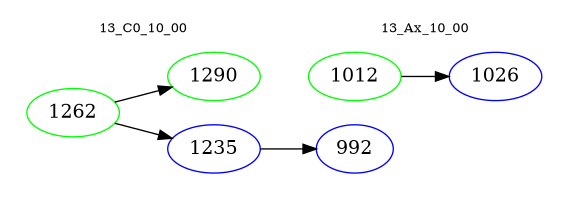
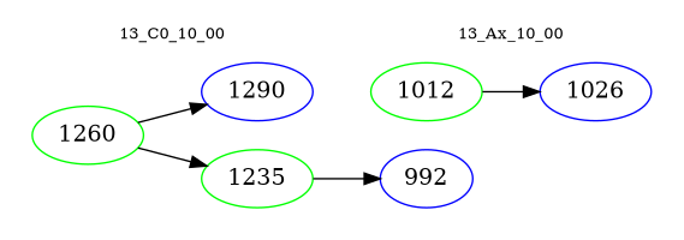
  digraph {
    rankdir=LR
    node [color=green]
    edge [color=black]
    n1 [label=1012]
    n2 [color=blue label=992]
    n3 [color=blue label=1026]
-   n4 [label=1262]
-   n5 [color=blue label=1235]
-   n6 [label=1290]
+   n4 [label=1260]
+   n5 [label=1235]
+   n6 [color=blue label=1290]
    subgraph cluster_1 {
      color=white
      fontsize=10
      label="13_Ax_10_00"
      n1
      n2
      n3
    }
    subgraph cluster_2 {
      color=white
      fontsize=10
      label="13_C0_10_00"
      n4
      n5
      n6
    }
    n1 -> n3
    n4 -> n5
    n4 -> n6
    n5 -> n2
  }
